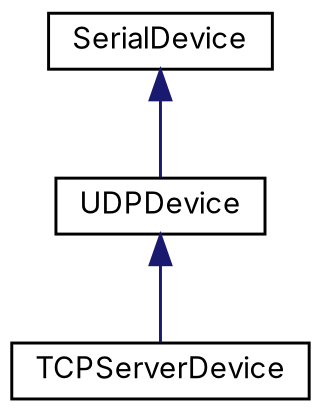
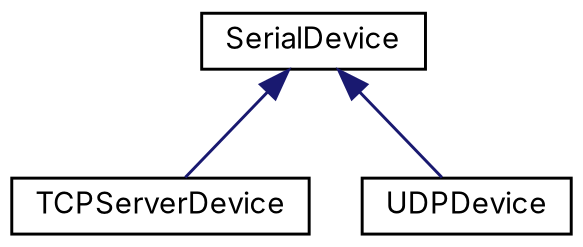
  digraph {
    fontname=Inter
    rankdir=TB
    node [color=black fillcolor=white fontname=Inter fontsize=10 shape=record style=filled]
    edge [color=midnightblue dir=back fontname=Inter fontsize=10 labelfontname=Helvetica labelfontsize=10 style=solid]
    n1 [height=0.2 label=SerialDevice width=0.4]
    n2 [height=0.2 label=TCPServerDevice width=0.4]
    n3 [height=0.2 label=UDPDevice width=0.4]
-   n3 -> n2
+   n1 -> n2
    n1 -> n3
  }
